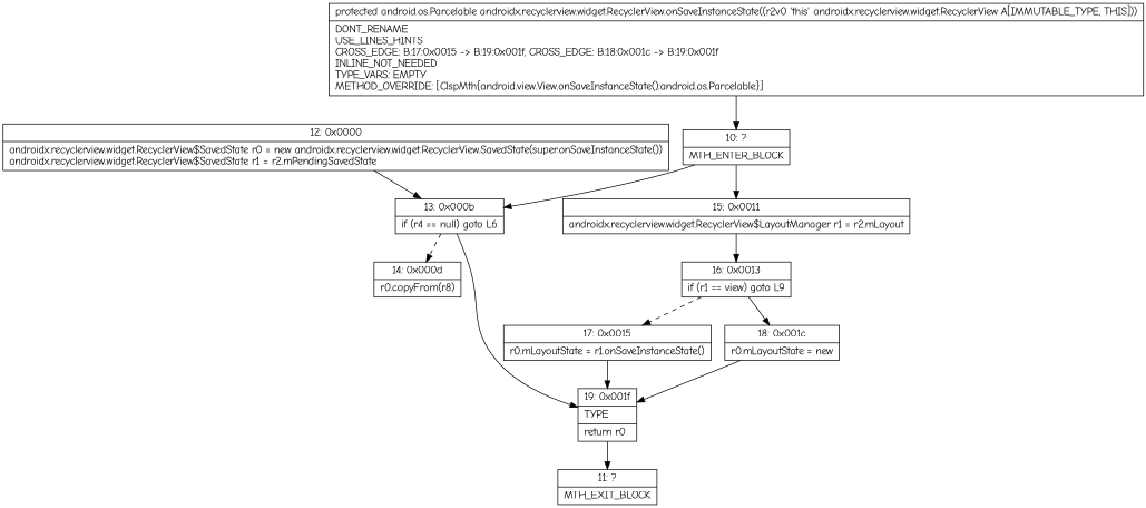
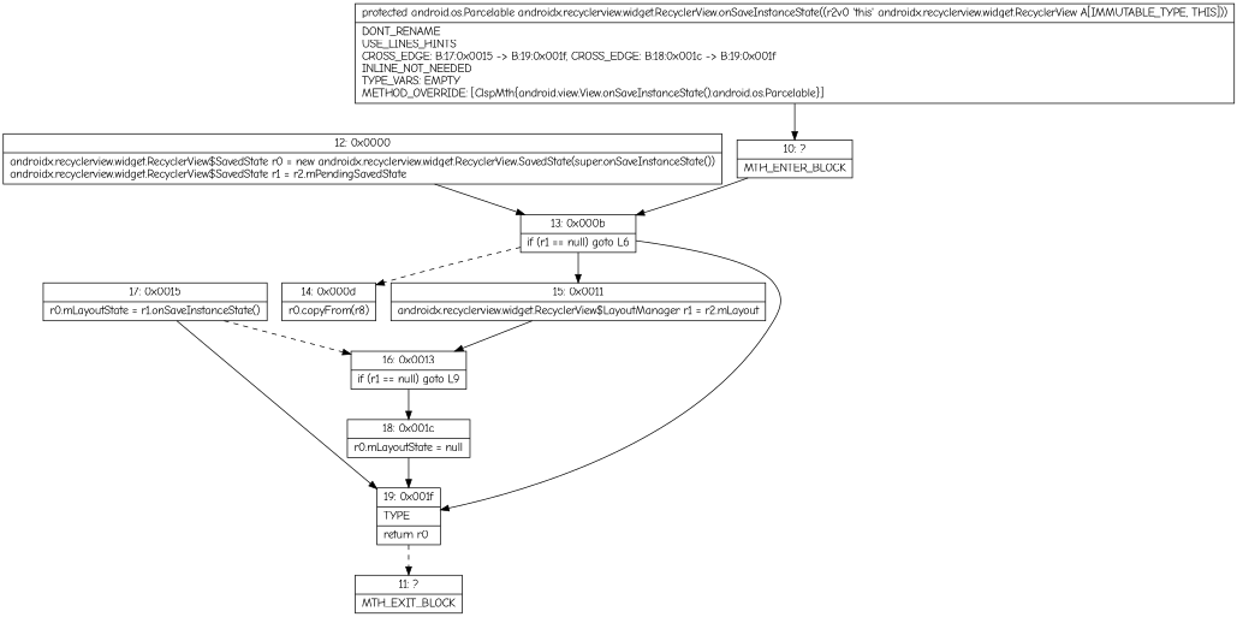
  digraph {
    fontname="Comic Neue"
    node [fontname="Comic Neue" shape=record]
    edge [fontname="Comic Neue"]
    n1 [label="{10\:\ ?|MTH_ENTER_BLOCK\l}"]
-   n2 [label="{13\:\ 0x000b|if (r4 == null) goto L6\l}"]
+   n2 [label="{13\:\ 0x000b|if (r1 == null) goto L6\l}"]
    n3 [label="{12\:\ 0x0000|androidx.recyclerview.widget.RecyclerView$SavedState r0 = new androidx.recyclerview.widget.RecyclerView.SavedState(super.onSaveInstanceState())\landroidx.recyclerview.widget.RecyclerView$SavedState r1 = r2.mPendingSavedState\l}"]
    n4 [label="{14\:\ 0x000d|r0.copyFrom(r8)\l}"]
    n5 [label="{15\:\ 0x0011|androidx.recyclerview.widget.RecyclerView$LayoutManager r1 = r2.mLayout\l}"]
    n6 [label="{19\:\ 0x001f|TYPE\l|return r0\l}"]
-   n7 [label="{16\:\ 0x0013|if (r1 == view) goto L9\l}"]
+   n7 [label="{16\:\ 0x0013|if (r1 == null) goto L9\l}"]
    n8 [label="{11\:\ ?|MTH_EXIT_BLOCK\l}"]
    n9 [label="{17\:\ 0x0015|r0.mLayoutState = r1.onSaveInstanceState()\l}"]
-   n10 [label="{18\:\ 0x001c|r0.mLayoutState = new\l}"]
+   n10 [label="{18\:\ 0x001c|r0.mLayoutState = null\l}"]
    n11 [label="{protected android.os.Parcelable androidx.recyclerview.widget.RecyclerView.onSaveInstanceState((r2v0 'this' androidx.recyclerview.widget.RecyclerView A[IMMUTABLE_TYPE, THIS]))  | DONT_RENAME\lUSE_LINES_HINTS\lCROSS_EDGE: B:17:0x0015 \-\> B:19:0x001f, CROSS_EDGE: B:18:0x001c \-\> B:19:0x001f\lINLINE_NOT_NEEDED\lTYPE_VARS: EMPTY\lMETHOD_OVERRIDE: [ClspMth\{android.view.View.onSaveInstanceState():android.os.Parcelable\}]\l}"]
    n1 -> n2
    n2 -> n4 [style=dashed]
-   n1 -> n5
+   n2 -> n5
    n2 -> n6
    n3 -> n2
    n5 -> n7
-   n6 -> n8
-   n7 -> n9 [style=dashed]
+   n6 -> n8 [style=dashed]
+   n9 -> n7 [style=dashed]
    n7 -> n10
    n9 -> n6
    n10 -> n6
    n11 -> n1
  }
